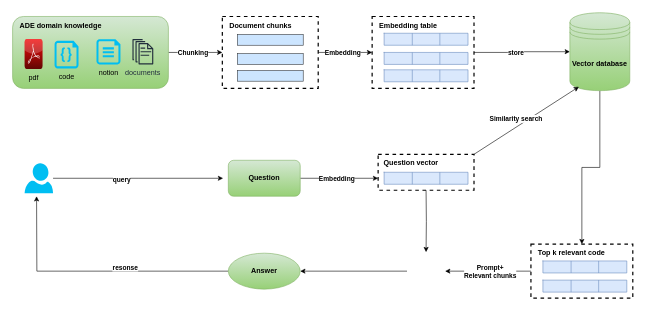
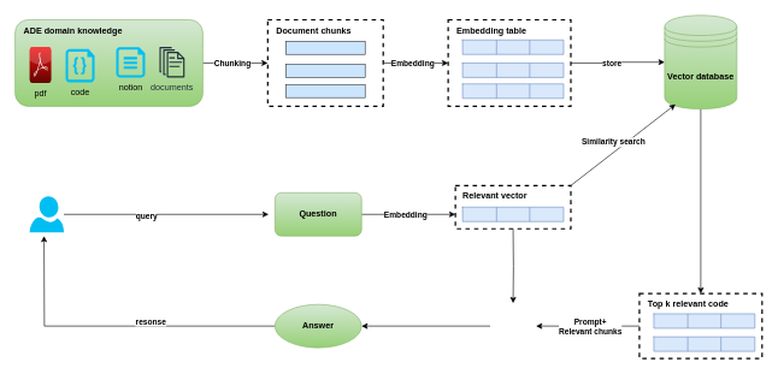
  <mxCell id="0" />
  <mxCell id="1" parent="0" />
  <mxCell id="2" value="" style="rounded=0;whiteSpace=wrap;html=1;dashed=1;strokeWidth=2;" parent="1" vertex="1"><mxGeometry x="630" y="257" width="160" height="60" as="geometry" /></mxCell>
  <mxCell id="3" style="edgeStyle=orthogonalEdgeStyle;rounded=0;orthogonalLoop=1;jettySize=auto;html=1;entryX=0;entryY=0.5;entryDx=0;entryDy=0;" parent="1" source="5" target="12" edge="1"><mxGeometry relative="1" as="geometry" /></mxCell>
  <mxCell id="4" value="&lt;b&gt;Chunking&lt;/b&gt;" style="edgeLabel;html=1;align=center;verticalAlign=middle;resizable=0;points=[];" parent="3" vertex="1" connectable="0"><mxGeometry x="-0.311" relative="1" as="geometry"><mxPoint x="9" y="-1" as="offset" /></mxGeometry></mxCell>
  <mxCell id="5" value="" style="rounded=1;whiteSpace=wrap;html=1;fillColor=#d5e8d4;gradientColor=#97d077;strokeColor=#82b366;" parent="1" vertex="1"><mxGeometry x="20" y="27" width="260" height="120" as="geometry" /></mxCell>
  <mxCell id="6" value="pdf" style="dashed=0;outlineConnect=0;html=1;align=center;labelPosition=center;verticalLabelPosition=bottom;verticalAlign=top;shape=mxgraph.webicons.adobe_pdf;fillColor=#F40C0C;gradientColor=#610603" parent="1" vertex="1"><mxGeometry x="40" y="64.6" width="30" height="50" as="geometry" /></mxCell>
  <mxCell id="7" value="code" style="verticalLabelPosition=bottom;html=1;verticalAlign=top;align=center;strokeColor=none;fillColor=#00BEF2;shape=mxgraph.azure.code_file;pointerEvents=1;" parent="1" vertex="1"><mxGeometry x="90" y="67.7" width="40" height="46.2" as="geometry" /></mxCell>
  <mxCell id="8" value="notion" style="verticalLabelPosition=bottom;html=1;verticalAlign=top;align=center;strokeColor=none;fillColor=#00BEF2;shape=mxgraph.azure.file;pointerEvents=1;" parent="1" vertex="1"><mxGeometry x="160" y="65" width="40" height="42" as="geometry" /></mxCell>
  <mxCell id="9" value="documents" style="sketch=0;outlineConnect=0;fontColor=#232F3E;gradientColor=none;fillColor=#232F3D;strokeColor=none;dashed=0;verticalLabelPosition=bottom;verticalAlign=top;align=center;html=1;fontSize=12;fontStyle=0;aspect=fixed;pointerEvents=1;shape=mxgraph.aws4.documents;" parent="1" vertex="1"><mxGeometry x="220" y="64.6" width="34.79" height="42.4" as="geometry" /></mxCell>
  <mxCell id="10" style="edgeStyle=orthogonalEdgeStyle;rounded=0;orthogonalLoop=1;jettySize=auto;html=1;entryX=0;entryY=0.5;entryDx=0;entryDy=0;" parent="1" source="12" target="20" edge="1"><mxGeometry relative="1" as="geometry" /></mxCell>
  <mxCell id="11" value="&lt;b&gt;Embedding&lt;/b&gt;" style="edgeLabel;html=1;align=center;verticalAlign=middle;resizable=0;points=[];" parent="10" vertex="1" connectable="0"><mxGeometry x="-0.4" y="3" relative="1" as="geometry"><mxPoint x="13" y="2" as="offset" /></mxGeometry></mxCell>
  <mxCell id="12" value="" style="rounded=0;whiteSpace=wrap;html=1;dashed=1;strokeWidth=2;" parent="1" vertex="1"><mxGeometry x="370" y="27" width="160" height="120" as="geometry" /></mxCell>
  <mxCell id="13" value="" style="rounded=0;whiteSpace=wrap;html=1;fillColor=#cce5ff;strokeColor=#36393d;" parent="1" vertex="1"><mxGeometry x="395" y="57" width="110" height="18" as="geometry" /></mxCell>
  <mxCell id="14" value="" style="rounded=0;whiteSpace=wrap;html=1;fillColor=#cce5ff;strokeColor=#36393d;" parent="1" vertex="1"><mxGeometry x="395" y="89" width="110" height="18" as="geometry" /></mxCell>
  <mxCell id="15" value="" style="rounded=0;whiteSpace=wrap;html=1;fillColor=#cce5ff;strokeColor=#36393d;" parent="1" vertex="1"><mxGeometry x="395" y="117" width="110" height="18" as="geometry" /></mxCell>
  <mxCell id="16" value="&lt;b&gt;ADE domain knowledge&lt;/b&gt;" style="text;html=1;align=left;verticalAlign=middle;whiteSpace=wrap;rounded=0;" parent="1" vertex="1"><mxGeometry x="30" y="27" width="150" height="30" as="geometry" /></mxCell>
  <mxCell id="17" value="&lt;b&gt;Document chunks&lt;/b&gt;" style="text;html=1;align=left;verticalAlign=middle;whiteSpace=wrap;rounded=0;" parent="1" vertex="1"><mxGeometry x="380" y="27" width="110" height="30" as="geometry" /></mxCell>
  <mxCell id="18" style="edgeStyle=orthogonalEdgeStyle;rounded=0;orthogonalLoop=1;jettySize=auto;html=1;" parent="1" source="20" target="38" edge="1"><mxGeometry relative="1" as="geometry" /></mxCell>
  <mxCell id="19" value="&lt;b&gt;store&lt;/b&gt;" style="edgeLabel;html=1;align=center;verticalAlign=middle;resizable=0;points=[];" parent="18" vertex="1" connectable="0"><mxGeometry x="-0.15" relative="1" as="geometry"><mxPoint as="offset" /></mxGeometry></mxCell>
  <mxCell id="20" value="" style="rounded=0;whiteSpace=wrap;html=1;dashed=1;strokeWidth=2;" parent="1" vertex="1"><mxGeometry x="620" y="27" width="170" height="120" as="geometry" /></mxCell>
  <mxCell id="21" value="&lt;b&gt;Embedding table&lt;/b&gt;" style="text;html=1;align=left;verticalAlign=middle;whiteSpace=wrap;rounded=0;" parent="1" vertex="1"><mxGeometry x="630" y="27" width="110" height="30" as="geometry" /></mxCell>
  <mxCell id="22" value="" style="shape=table;startSize=0;container=1;collapsible=0;childLayout=tableLayout;fontSize=16;fillColor=#dae8fc;strokeColor=#6c8ebf;" parent="1" vertex="1"><mxGeometry x="640" y="55" width="140" height="20" as="geometry" /></mxCell>
  <mxCell id="23" value="" style="shape=tableRow;horizontal=0;startSize=0;swimlaneHead=0;swimlaneBody=0;strokeColor=inherit;top=0;left=0;bottom=0;right=0;collapsible=0;dropTarget=0;fillColor=none;points=[[0,0.5],[1,0.5]];portConstraint=eastwest;fontSize=16;" parent="22" vertex="1"><mxGeometry width="140" height="20" as="geometry" /></mxCell>
  <mxCell id="24" value="" style="shape=partialRectangle;html=1;whiteSpace=wrap;connectable=0;strokeColor=inherit;overflow=hidden;fillColor=none;top=0;left=0;bottom=0;right=0;pointerEvents=1;fontSize=16;" parent="23" vertex="1"><mxGeometry width="47" height="20" as="geometry"><mxRectangle width="47" height="20" as="alternateBounds" /></mxGeometry></mxCell>
  <mxCell id="25" value="" style="shape=partialRectangle;html=1;whiteSpace=wrap;connectable=0;strokeColor=inherit;overflow=hidden;fillColor=none;top=0;left=0;bottom=0;right=0;pointerEvents=1;fontSize=16;" parent="23" vertex="1"><mxGeometry x="47" width="46" height="20" as="geometry"><mxRectangle width="46" height="20" as="alternateBounds" /></mxGeometry></mxCell>
  <mxCell id="26" value="" style="shape=partialRectangle;html=1;whiteSpace=wrap;connectable=0;strokeColor=inherit;overflow=hidden;fillColor=none;top=0;left=0;bottom=0;right=0;pointerEvents=1;fontSize=16;" parent="23" vertex="1"><mxGeometry x="93" width="47" height="20" as="geometry"><mxRectangle width="47" height="20" as="alternateBounds" /></mxGeometry></mxCell>
  <mxCell id="27" value="" style="shape=table;startSize=0;container=1;collapsible=0;childLayout=tableLayout;fontSize=16;fillColor=#dae8fc;strokeColor=#6c8ebf;" parent="1" vertex="1"><mxGeometry x="640" y="87" width="140" height="20" as="geometry" /></mxCell>
  <mxCell id="28" value="" style="shape=tableRow;horizontal=0;startSize=0;swimlaneHead=0;swimlaneBody=0;strokeColor=inherit;top=0;left=0;bottom=0;right=0;collapsible=0;dropTarget=0;fillColor=none;points=[[0,0.5],[1,0.5]];portConstraint=eastwest;fontSize=16;" parent="27" vertex="1"><mxGeometry width="140" height="20" as="geometry" /></mxCell>
  <mxCell id="29" value="" style="shape=partialRectangle;html=1;whiteSpace=wrap;connectable=0;strokeColor=inherit;overflow=hidden;fillColor=none;top=0;left=0;bottom=0;right=0;pointerEvents=1;fontSize=16;" parent="28" vertex="1"><mxGeometry width="47" height="20" as="geometry"><mxRectangle width="47" height="20" as="alternateBounds" /></mxGeometry></mxCell>
  <mxCell id="30" value="" style="shape=partialRectangle;html=1;whiteSpace=wrap;connectable=0;strokeColor=inherit;overflow=hidden;fillColor=none;top=0;left=0;bottom=0;right=0;pointerEvents=1;fontSize=16;" parent="28" vertex="1"><mxGeometry x="47" width="46" height="20" as="geometry"><mxRectangle width="46" height="20" as="alternateBounds" /></mxGeometry></mxCell>
  <mxCell id="31" value="" style="shape=partialRectangle;html=1;whiteSpace=wrap;connectable=0;strokeColor=inherit;overflow=hidden;fillColor=none;top=0;left=0;bottom=0;right=0;pointerEvents=1;fontSize=16;" parent="28" vertex="1"><mxGeometry x="93" width="47" height="20" as="geometry"><mxRectangle width="47" height="20" as="alternateBounds" /></mxGeometry></mxCell>
  <mxCell id="32" value="" style="shape=table;startSize=0;container=1;collapsible=0;childLayout=tableLayout;fontSize=16;fillColor=#dae8fc;strokeColor=#6c8ebf;" parent="1" vertex="1"><mxGeometry x="640" y="116" width="140" height="20" as="geometry" /></mxCell>
  <mxCell id="33" value="" style="shape=tableRow;horizontal=0;startSize=0;swimlaneHead=0;swimlaneBody=0;strokeColor=inherit;top=0;left=0;bottom=0;right=0;collapsible=0;dropTarget=0;fillColor=none;points=[[0,0.5],[1,0.5]];portConstraint=eastwest;fontSize=16;" parent="32" vertex="1"><mxGeometry width="140" height="20" as="geometry" /></mxCell>
  <mxCell id="34" value="" style="shape=partialRectangle;html=1;whiteSpace=wrap;connectable=0;strokeColor=inherit;overflow=hidden;fillColor=none;top=0;left=0;bottom=0;right=0;pointerEvents=1;fontSize=16;" parent="33" vertex="1"><mxGeometry width="47" height="20" as="geometry"><mxRectangle width="47" height="20" as="alternateBounds" /></mxGeometry></mxCell>
  <mxCell id="35" value="" style="shape=partialRectangle;html=1;whiteSpace=wrap;connectable=0;strokeColor=inherit;overflow=hidden;fillColor=none;top=0;left=0;bottom=0;right=0;pointerEvents=1;fontSize=16;" parent="33" vertex="1"><mxGeometry x="47" width="46" height="20" as="geometry"><mxRectangle width="46" height="20" as="alternateBounds" /></mxGeometry></mxCell>
  <mxCell id="36" value="" style="shape=partialRectangle;html=1;whiteSpace=wrap;connectable=0;strokeColor=inherit;overflow=hidden;fillColor=none;top=0;left=0;bottom=0;right=0;pointerEvents=1;fontSize=16;" parent="33" vertex="1"><mxGeometry x="93" width="47" height="20" as="geometry"><mxRectangle width="47" height="20" as="alternateBounds" /></mxGeometry></mxCell>
  <mxCell id="37" style="edgeStyle=orthogonalEdgeStyle;rounded=0;orthogonalLoop=1;jettySize=auto;html=1;" parent="1" source="38" target="54" edge="1"><mxGeometry relative="1" as="geometry" /></mxCell>
- <mxCell id="38" value="&lt;b&gt;Vector database&lt;/b&gt;" style="shape=datastore;whiteSpace=wrap;html=1;fillColor=#d5e8d4;gradientColor=#97d077;strokeColor=#82b366;align=center;" parent="1" vertex="1"><mxGeometry x="950" y="20.8" width="100" height="130" as="geometry" /></mxCell>
+ <mxCell id="38" value="&lt;b&gt;Vector database&lt;/b&gt;" style="shape=datastore;whiteSpace=wrap;html=1;fillColor=#d5e8d4;gradientColor=#97d077;strokeColor=#82b366;align=center;" parent="1" vertex="1"><mxGeometry x="920" y="20.8" width="100" height="130" as="geometry" /></mxCell>
  <mxCell id="39" value="" style="edgeStyle=orthogonalEdgeStyle;rounded=0;orthogonalLoop=1;jettySize=auto;html=1;" parent="1" source="41" edge="1"><mxGeometry relative="1" as="geometry"><mxPoint x="371.25" y="297" as="targetPoint" /></mxGeometry></mxCell>
  <mxCell id="40" value="&lt;b&gt;query&lt;/b&gt;" style="edgeLabel;html=1;align=center;verticalAlign=middle;resizable=0;points=[];" parent="39" vertex="1" connectable="0"><mxGeometry x="-0.204" y="-2" relative="1" as="geometry"><mxPoint x="1" as="offset" /></mxGeometry></mxCell>
  <mxCell id="41" value="" style="verticalLabelPosition=bottom;html=1;verticalAlign=top;align=center;strokeColor=none;fillColor=#00BEF2;shape=mxgraph.azure.user;" parent="1" vertex="1"><mxGeometry x="40" y="272" width="47.5" height="50" as="geometry" /></mxCell>
  <mxCell id="42" style="edgeStyle=orthogonalEdgeStyle;rounded=0;orthogonalLoop=1;jettySize=auto;html=1;" parent="1" source="44" edge="1"><mxGeometry relative="1" as="geometry"><mxPoint x="630" y="297" as="targetPoint" /></mxGeometry></mxCell>
  <mxCell id="43" value="&lt;b&gt;Embedding&lt;/b&gt;" style="edgeLabel;html=1;align=center;verticalAlign=middle;resizable=0;points=[];" parent="42" vertex="1" connectable="0"><mxGeometry x="-0.339" y="4" relative="1" as="geometry"><mxPoint x="17" y="4" as="offset" /></mxGeometry></mxCell>
  <mxCell id="44" value="&lt;b&gt;Question&lt;/b&gt;" style="rounded=1;whiteSpace=wrap;html=1;fillColor=#d5e8d4;gradientColor=#97d077;strokeColor=#82b366;" parent="1" vertex="1"><mxGeometry x="380" y="267" width="120" height="60" as="geometry" /></mxCell>
  <mxCell id="45" value="" style="edgeStyle=orthogonalEdgeStyle;rounded=0;orthogonalLoop=1;jettySize=auto;html=1;entryX=0.5;entryY=0;entryDx=0;entryDy=0;" parent="1" target="72" edge="1"><mxGeometry relative="1" as="geometry"><mxPoint x="710" y="317" as="sourcePoint" /><mxPoint x="710" y="409.5" as="targetPoint" /></mxGeometry></mxCell>
  <mxCell id="46" value="" style="shape=table;startSize=0;container=1;collapsible=0;childLayout=tableLayout;fontSize=16;fillColor=#dae8fc;strokeColor=#6c8ebf;" parent="1" vertex="1"><mxGeometry x="640" y="287" width="140" height="20" as="geometry" /></mxCell>
  <mxCell id="47" value="" style="shape=tableRow;horizontal=0;startSize=0;swimlaneHead=0;swimlaneBody=0;strokeColor=inherit;top=0;left=0;bottom=0;right=0;collapsible=0;dropTarget=0;fillColor=none;points=[[0,0.5],[1,0.5]];portConstraint=eastwest;fontSize=16;" parent="46" vertex="1"><mxGeometry width="140" height="20" as="geometry" /></mxCell>
  <mxCell id="48" value="" style="shape=partialRectangle;html=1;whiteSpace=wrap;connectable=0;strokeColor=inherit;overflow=hidden;fillColor=none;top=0;left=0;bottom=0;right=0;pointerEvents=1;fontSize=16;" parent="47" vertex="1"><mxGeometry width="47" height="20" as="geometry"><mxRectangle width="47" height="20" as="alternateBounds" /></mxGeometry></mxCell>
  <mxCell id="49" value="" style="shape=partialRectangle;html=1;whiteSpace=wrap;connectable=0;strokeColor=inherit;overflow=hidden;fillColor=none;top=0;left=0;bottom=0;right=0;pointerEvents=1;fontSize=16;" parent="47" vertex="1"><mxGeometry x="47" width="46" height="20" as="geometry"><mxRectangle width="46" height="20" as="alternateBounds" /></mxGeometry></mxCell>
  <mxCell id="50" value="" style="shape=partialRectangle;html=1;whiteSpace=wrap;connectable=0;strokeColor=inherit;overflow=hidden;fillColor=none;top=0;left=0;bottom=0;right=0;pointerEvents=1;fontSize=16;" parent="47" vertex="1"><mxGeometry x="93" width="47" height="20" as="geometry"><mxRectangle width="47" height="20" as="alternateBounds" /></mxGeometry></mxCell>
- <mxCell id="51" value="&lt;b&gt;Question vector&lt;/b&gt;" style="text;html=1;align=center;verticalAlign=middle;whiteSpace=wrap;rounded=0;" parent="1" vertex="1"><mxGeometry x="637" y="257" width="96" height="30" as="geometry" /></mxCell>
+ <mxCell id="51" value="&lt;b&gt;Relevant vector&lt;/b&gt;" style="text;html=1;align=center;verticalAlign=middle;whiteSpace=wrap;rounded=0;" parent="1" vertex="1"><mxGeometry x="637" y="257" width="96" height="30" as="geometry" /></mxCell>
  <mxCell id="52" style="rounded=0;orthogonalLoop=1;jettySize=auto;html=1;exitX=1;exitY=0;exitDx=0;exitDy=0;entryX=0.15;entryY=0.95;entryDx=0;entryDy=0;entryPerimeter=0;" parent="1" source="2" target="38" edge="1"><mxGeometry relative="1" as="geometry" /></mxCell>
  <mxCell id="53" value="&lt;b&gt;Similarity search&lt;/b&gt;" style="edgeLabel;html=1;align=center;verticalAlign=middle;resizable=0;points=[];" parent="52" vertex="1" connectable="0"><mxGeometry x="-0.209" y="-1" relative="1" as="geometry"><mxPoint y="-16" as="offset" /></mxGeometry></mxCell>
  <mxCell id="54" value="" style="rounded=0;whiteSpace=wrap;html=1;dashed=1;strokeWidth=2;" parent="1" vertex="1"><mxGeometry x="885" y="407" width="170" height="90" as="geometry" /></mxCell>
  <mxCell id="55" value="&lt;b&gt;Top k relevant code&lt;/b&gt;" style="text;html=1;align=left;verticalAlign=middle;whiteSpace=wrap;rounded=0;" parent="1" vertex="1"><mxGeometry x="895" y="407" width="140" height="30" as="geometry" /></mxCell>
  <mxCell id="56" value="" style="shape=table;startSize=0;container=1;collapsible=0;childLayout=tableLayout;fontSize=16;fillColor=#dae8fc;strokeColor=#6c8ebf;" parent="1" vertex="1"><mxGeometry x="905" y="435" width="140" height="20" as="geometry" /></mxCell>
  <mxCell id="57" value="" style="shape=tableRow;horizontal=0;startSize=0;swimlaneHead=0;swimlaneBody=0;strokeColor=inherit;top=0;left=0;bottom=0;right=0;collapsible=0;dropTarget=0;fillColor=none;points=[[0,0.5],[1,0.5]];portConstraint=eastwest;fontSize=16;" parent="56" vertex="1"><mxGeometry width="140" height="20" as="geometry" /></mxCell>
  <mxCell id="58" value="" style="shape=partialRectangle;html=1;whiteSpace=wrap;connectable=0;strokeColor=inherit;overflow=hidden;fillColor=none;top=0;left=0;bottom=0;right=0;pointerEvents=1;fontSize=16;" parent="57" vertex="1"><mxGeometry width="47" height="20" as="geometry"><mxRectangle width="47" height="20" as="alternateBounds" /></mxGeometry></mxCell>
  <mxCell id="59" value="" style="shape=partialRectangle;html=1;whiteSpace=wrap;connectable=0;strokeColor=inherit;overflow=hidden;fillColor=none;top=0;left=0;bottom=0;right=0;pointerEvents=1;fontSize=16;" parent="57" vertex="1"><mxGeometry x="47" width="46" height="20" as="geometry"><mxRectangle width="46" height="20" as="alternateBounds" /></mxGeometry></mxCell>
  <mxCell id="60" value="" style="shape=partialRectangle;html=1;whiteSpace=wrap;connectable=0;strokeColor=inherit;overflow=hidden;fillColor=none;top=0;left=0;bottom=0;right=0;pointerEvents=1;fontSize=16;" parent="57" vertex="1"><mxGeometry x="93" width="47" height="20" as="geometry"><mxRectangle width="47" height="20" as="alternateBounds" /></mxGeometry></mxCell>
  <mxCell id="61" value="" style="shape=table;startSize=0;container=1;collapsible=0;childLayout=tableLayout;fontSize=16;fillColor=#dae8fc;strokeColor=#6c8ebf;" parent="1" vertex="1"><mxGeometry x="905" y="467" width="140" height="20" as="geometry" /></mxCell>
  <mxCell id="62" value="" style="shape=tableRow;horizontal=0;startSize=0;swimlaneHead=0;swimlaneBody=0;strokeColor=inherit;top=0;left=0;bottom=0;right=0;collapsible=0;dropTarget=0;fillColor=none;points=[[0,0.5],[1,0.5]];portConstraint=eastwest;fontSize=16;" parent="61" vertex="1"><mxGeometry width="140" height="20" as="geometry" /></mxCell>
  <mxCell id="63" value="" style="shape=partialRectangle;html=1;whiteSpace=wrap;connectable=0;strokeColor=inherit;overflow=hidden;fillColor=none;top=0;left=0;bottom=0;right=0;pointerEvents=1;fontSize=16;" parent="62" vertex="1"><mxGeometry width="47" height="20" as="geometry"><mxRectangle width="47" height="20" as="alternateBounds" /></mxGeometry></mxCell>
  <mxCell id="64" value="" style="shape=partialRectangle;html=1;whiteSpace=wrap;connectable=0;strokeColor=inherit;overflow=hidden;fillColor=none;top=0;left=0;bottom=0;right=0;pointerEvents=1;fontSize=16;" parent="62" vertex="1"><mxGeometry x="47" width="46" height="20" as="geometry"><mxRectangle width="46" height="20" as="alternateBounds" /></mxGeometry></mxCell>
  <mxCell id="65" value="" style="shape=partialRectangle;html=1;whiteSpace=wrap;connectable=0;strokeColor=inherit;overflow=hidden;fillColor=none;top=0;left=0;bottom=0;right=0;pointerEvents=1;fontSize=16;" parent="62" vertex="1"><mxGeometry x="93" width="47" height="20" as="geometry"><mxRectangle width="47" height="20" as="alternateBounds" /></mxGeometry></mxCell>
  <mxCell id="66" style="edgeStyle=orthogonalEdgeStyle;rounded=0;orthogonalLoop=1;jettySize=auto;html=1;entryX=1;entryY=0.5;entryDx=0;entryDy=0;exitX=0;exitY=0.5;exitDx=0;exitDy=0;" parent="1" source="72" target="71" edge="1"><mxGeometry relative="1" as="geometry"><mxPoint x="661" y="452" as="sourcePoint" /></mxGeometry></mxCell>
  <mxCell id="67" style="edgeStyle=orthogonalEdgeStyle;rounded=0;orthogonalLoop=1;jettySize=auto;html=1;entryX=1;entryY=0.5;entryDx=0;entryDy=0;" parent="1" source="54" target="72" edge="1"><mxGeometry relative="1" as="geometry"><mxPoint x="759" y="452" as="targetPoint" /></mxGeometry></mxCell>
  <mxCell id="68" value="&lt;b&gt;Prompt+&lt;/b&gt;&lt;div&gt;&lt;b&gt;Relevant chunks&lt;/b&gt;&lt;/div&gt;" style="edgeLabel;html=1;align=center;verticalAlign=middle;resizable=0;points=[];" parent="67" vertex="1" connectable="0"><mxGeometry x="0.186" y="-1" relative="1" as="geometry"><mxPoint x="16" y="1" as="offset" /></mxGeometry></mxCell>
  <mxCell id="69" style="edgeStyle=orthogonalEdgeStyle;rounded=0;orthogonalLoop=1;jettySize=auto;html=1;" parent="1" source="71" edge="1"><mxGeometry relative="1" as="geometry"><mxPoint x="60" y="327" as="targetPoint" /></mxGeometry></mxCell>
  <mxCell id="70" value="&lt;b&gt;resonse&lt;/b&gt;" style="edgeLabel;html=1;align=center;verticalAlign=middle;resizable=0;points=[];" parent="69" vertex="1" connectable="0"><mxGeometry x="-0.001" y="-1" relative="1" as="geometry"><mxPoint x="49" y="-6" as="offset" /></mxGeometry></mxCell>
  <mxCell id="71" value="&lt;b&gt;Answer&lt;/b&gt;" style="ellipse;whiteSpace=wrap;html=1;fillColor=#d5e8d4;gradientColor=#97d077;strokeColor=#82b366;" parent="1" vertex="1"><mxGeometry x="380" y="422" width="120" height="60" as="geometry" /></mxCell>
  <mxCell id="72" value="" style="shape=image;verticalLabelPosition=bottom;labelBackgroundColor=default;verticalAlign=top;aspect=fixed;imageAspect=0;image=https://cdn.prod.website-files.com/6645c0129428882861d078b8/66603a396277018e032d922f_655de28155bb514f823c1f18_1681142503openai-icon-png.png;" vertex="1" parent="1"><mxGeometry x="678.2" y="420.2" width="63.6" height="63.6" as="geometry" /></mxCell>
